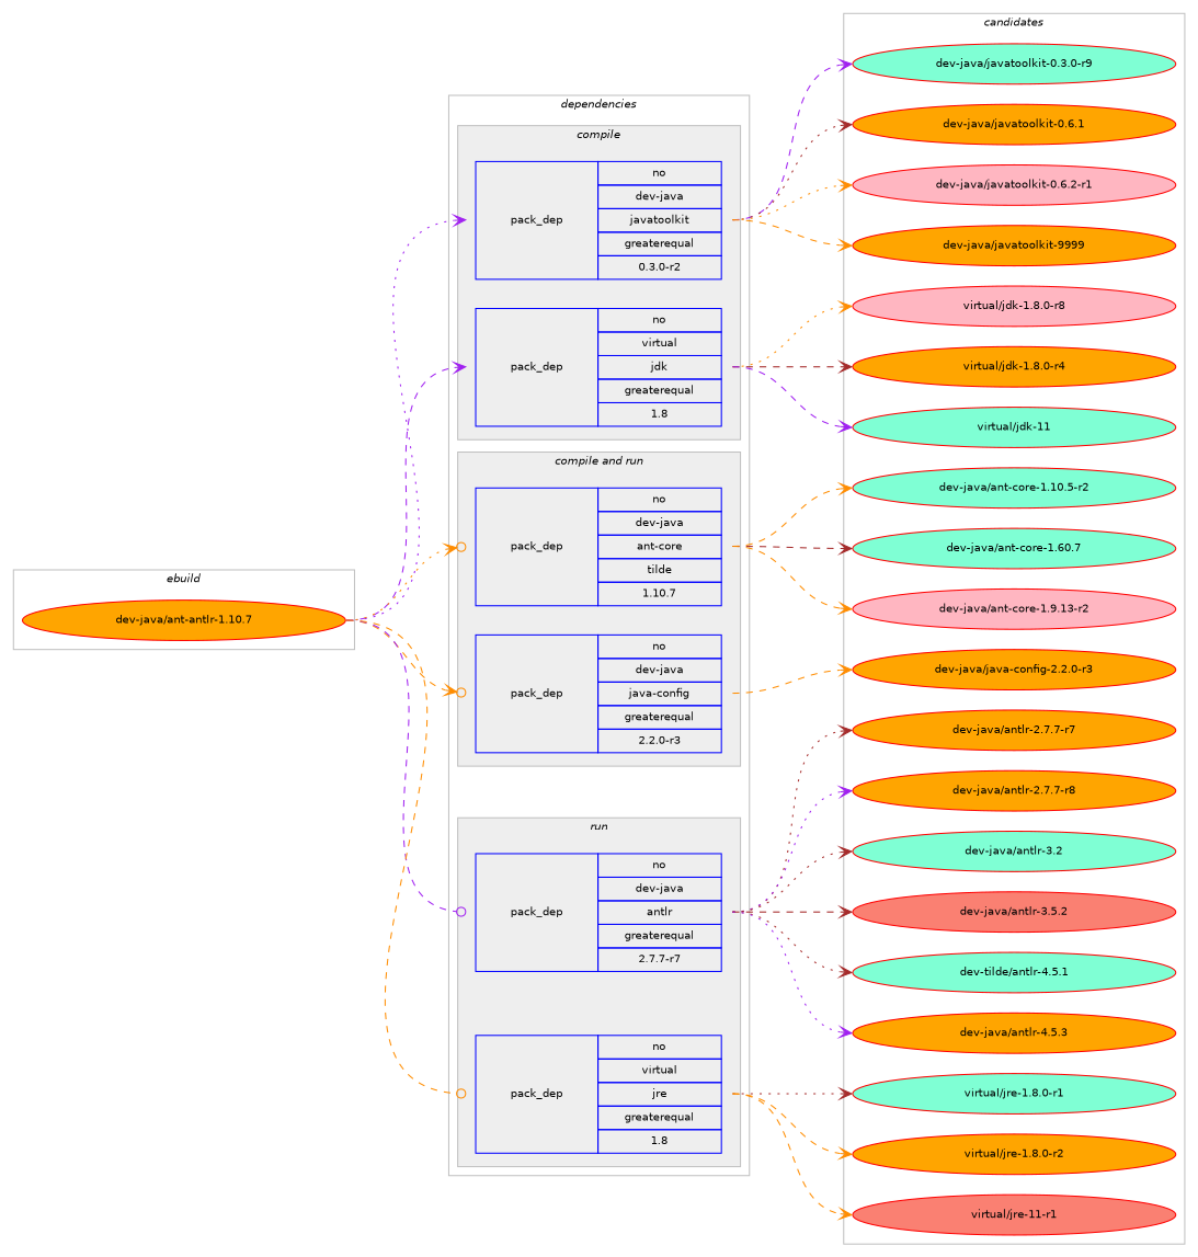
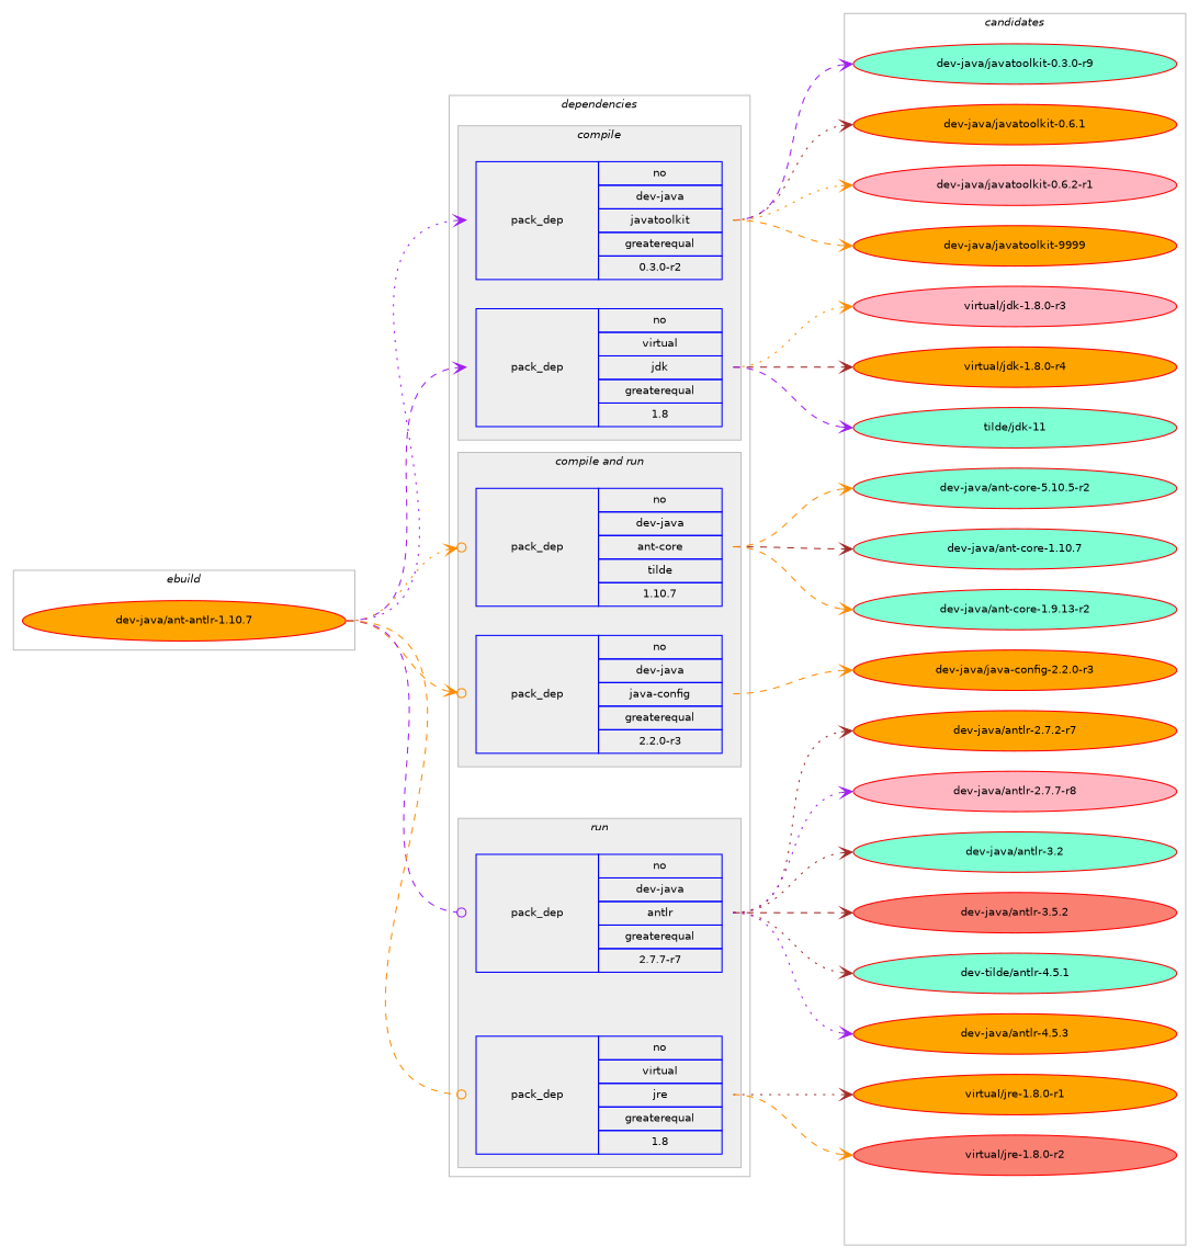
  digraph {
    compound=true
    concentrate=true
    fontname=Helvetica
    fontsize=10
    newrank=true
    rankdir=LR
    ranksep=1.5
    node [color=red fillcolor=orange fontname=Helvetica fontsize=10 style=filled]
    edge [arrowhead=vee color=darkorange headport=w style=dashed tailport=e weight=100]
    n1 [label="dev-java/ant-antlr-1.10.7" width=4]
    n2 [color=blue label=<<TABLE BORDER="0" CELLBORDER="1" CELLSPACING="0" CELLPADDING="4" WIDTH="220"><TR><TD ROWSPAN="6" CELLPADDING="30">pack_dep</TD></TR><TR><TD WIDTH="110">no</TD></TR><TR><TD>dev-java</TD></TR><TR><TD>javatoolkit</TD></TR><TR><TD>greaterequal</TD></TR><TR><TD>0.3.0-r2</TD></TR></TABLE>> shape=none fillcolor="" style=""]
    n3 [color=blue label=<<TABLE BORDER="0" CELLBORDER="1" CELLSPACING="0" CELLPADDING="4" WIDTH="220"><TR><TD ROWSPAN="6" CELLPADDING="30">pack_dep</TD></TR><TR><TD WIDTH="110">no</TD></TR><TR><TD>virtual</TD></TR><TR><TD>jdk</TD></TR><TR><TD>greaterequal</TD></TR><TR><TD>1.8</TD></TR></TABLE>> shape=none fillcolor="" style=""]
    n4 [color=blue label=<<TABLE BORDER="0" CELLBORDER="1" CELLSPACING="0" CELLPADDING="4" WIDTH="220"><TR><TD ROWSPAN="6" CELLPADDING="30">pack_dep</TD></TR><TR><TD WIDTH="110">no</TD></TR><TR><TD>dev-java</TD></TR><TR><TD>ant-core</TD></TR><TR><TD>tilde</TD></TR><TR><TD>1.10.7</TD></TR></TABLE>> shape=none fillcolor="" style=""]
    n5 [color=blue label=<<TABLE BORDER="0" CELLBORDER="1" CELLSPACING="0" CELLPADDING="4" WIDTH="220"><TR><TD ROWSPAN="6" CELLPADDING="30">pack_dep</TD></TR><TR><TD WIDTH="110">no</TD></TR><TR><TD>dev-java</TD></TR><TR><TD>java-config</TD></TR><TR><TD>greaterequal</TD></TR><TR><TD>2.2.0-r3</TD></TR></TABLE>> shape=none fillcolor="" style=""]
    n6 [color=blue label=<<TABLE BORDER="0" CELLBORDER="1" CELLSPACING="0" CELLPADDING="4" WIDTH="220"><TR><TD ROWSPAN="6" CELLPADDING="30">pack_dep</TD></TR><TR><TD WIDTH="110">no</TD></TR><TR><TD>dev-java</TD></TR><TR><TD>antlr</TD></TR><TR><TD>greaterequal</TD></TR><TR><TD>2.7.7-r7</TD></TR></TABLE>> shape=none fillcolor="" style=""]
    n7 [color=blue label=<<TABLE BORDER="0" CELLBORDER="1" CELLSPACING="0" CELLPADDING="4" WIDTH="220"><TR><TD ROWSPAN="6" CELLPADDING="30">pack_dep</TD></TR><TR><TD WIDTH="110">no</TD></TR><TR><TD>virtual</TD></TR><TR><TD>jre</TD></TR><TR><TD>greaterequal</TD></TR><TR><TD>1.8</TD></TR></TABLE>> shape=none fillcolor="" style=""]
    n8 [fillcolor=aquamarine label="dev-java/javatoolkit-0.3.0-r9" width=4]
    n9 [label="dev-java/javatoolkit-0.6.1" width=4]
    n10 [fillcolor=lightpink label="dev-java/javatoolkit-0.6.2-r1" width=4]
    n11 [label="dev-java/javatoolkit-9999" width=4]
-   n12 [fillcolor=lightpink label="virtual/jdk-1.8.0-r8" width=4]
+   n12 [fillcolor=lightpink label="virtual/jdk-1.8.0-r3" width=4]
    n13 [label="virtual/jdk-1.8.0-r4" width=4]
-   n14 [fillcolor=aquamarine label="virtual/jdk-11" width=4]
-   n15 [fillcolor=aquamarine label="dev-java/ant-core-1.10.5-r2" width=4]
-   n16 [fillcolor=aquamarine label="dev-java/ant-core-1.60.7" width=4]
-   n17 [fillcolor=lightpink label="dev-java/ant-core-1.9.13-r2" width=4]
+   n14 [fillcolor=aquamarine label="tilde/jdk-11" width=4]
+   n15 [fillcolor=aquamarine label="dev-java/ant-core-5.10.5-r2" width=4]
+   n16 [fillcolor=aquamarine label="dev-java/ant-core-1.10.7" width=4]
+   n17 [fillcolor=aquamarine label="dev-java/ant-core-1.9.13-r2" width=4]
    n18 [label="dev-java/java-config-2.2.0-r3" width=4]
-   n19 [label="dev-java/antlr-2.7.7-r7" width=4]
-   n20 [label="dev-java/antlr-2.7.7-r8" width=4]
+   n19 [label="dev-java/antlr-2.7.2-r7" width=4]
+   n20 [fillcolor=lightpink label="dev-java/antlr-2.7.7-r8" width=4]
    n21 [fillcolor=aquamarine label="dev-java/antlr-3.2" width=4]
    n22 [fillcolor=salmon label="dev-java/antlr-3.5.2" width=4]
    n23 [fillcolor=aquamarine label="dev-tilde/antlr-4.5.1" width=4]
    n24 [label="dev-java/antlr-4.5.3" width=4]
-   n25 [fillcolor=aquamarine label="virtual/jre-1.8.0-r1" width=4]
-   n26 [label="virtual/jre-1.8.0-r2" width=4]
-   n27 [fillcolor=salmon label="virtual/jre-11-r1" width=4]
+   n25 [label="virtual/jre-1.8.0-r1" width=4]
+   n26 [fillcolor=salmon label="virtual/jre-1.8.0-r2" width=4]
    subgraph cluster_1 {
      color=gray
      label=<<i>ebuild</i>>
      rank=same
      n1
    }
    subgraph cluster_2 {
      color=gray
      label=<<i>dependencies</i>>
      subgraph cluster_3 {
        color=gray
        fillcolor="#eeeeee"
        label=<<i>compile</i>>
        style=filled
        subgraph sub_4 {
          color=gray
          fillcolor="#eeeeee"
          label=<<i>compile</i>>
          style=filled
          n2
        }
        subgraph sub_5 {
          color=gray
          fillcolor="#eeeeee"
          label=<<i>compile</i>>
          style=filled
          n3
        }
      }
      subgraph cluster_6 {
        color=gray
        fillcolor="#eeeeee"
        label=<<i>compile and run</i>>
        style=filled
        subgraph sub_7 {
          color=gray
          fillcolor="#eeeeee"
          label=<<i>compile and run</i>>
          style=filled
          n4
        }
        subgraph sub_8 {
          color=gray
          fillcolor="#eeeeee"
          label=<<i>compile and run</i>>
          style=filled
          n5
        }
      }
      subgraph cluster_9 {
        color=gray
        fillcolor="#eeeeee"
        label=<<i>run</i>>
        style=filled
        subgraph sub_10 {
          color=gray
          fillcolor="#eeeeee"
          label=<<i>run</i>>
          style=filled
          n6
        }
        subgraph sub_11 {
          color=gray
          fillcolor="#eeeeee"
          label=<<i>run</i>>
          style=filled
          n7
        }
      }
    }
    subgraph cluster_12 {
      color=gray
      label=<<i>candidates</i>>
      rank=same
      subgraph sub_13 {
        color=black
        label=<<i>candidates</i>>
        nodesep=1
        rank=same
        n8
        n9
        n10
        n11
      }
      subgraph sub_14 {
        color=black
        label=<<i>candidates</i>>
        nodesep=1
        rank=same
        n12
        n13
        n14
      }
      subgraph sub_15 {
        color=black
        label=<<i>candidates</i>>
        nodesep=1
        rank=same
        n15
        n16
        n17
      }
      subgraph sub_16 {
        color=black
        label=<<i>candidates</i>>
        nodesep=1
        rank=same
        n18
      }
      subgraph sub_17 {
        color=black
        label=<<i>candidates</i>>
        nodesep=1
        rank=same
        n19
        n20
        n21
        n22
        n23
        n24
      }
      subgraph sub_18 {
        color=black
        label=<<i>candidates</i>>
        nodesep=1
        rank=same
        n25
        n26
-       n27
      }
    }
    n1 -> n2 [color=purple style=dotted weight=20]
    n1 -> n3 [color=purple weight=20]
    n1 -> n4 [arrowhead=odotvee style=dotted weight=20]
    n1 -> n5 [arrowhead=odotvee weight=20]
    n1 -> n6 [arrowhead=odot color=purple weight=20]
    n1 -> n7 [arrowhead=odot weight=20]
    n2 -> n8 [color=purple]
    n2 -> n9 [color=brown style=dotted]
    n2 -> n10 [style=dotted]
    n2 -> n11
    n3 -> n12 [style=dotted]
    n3 -> n13 [color=brown]
    n3 -> n14 [color=purple]
    n4 -> n15
    n4 -> n16 [color=brown]
    n4 -> n17
    n5 -> n18
    n6 -> n19 [color=brown style=dotted]
    n6 -> n20 [color=purple style=dotted]
    n6 -> n21 [color=brown style=dotted]
    n6 -> n22 [color=brown]
    n6 -> n23 [color=brown style=dotted]
    n6 -> n24 [color=purple style=dotted]
    n7 -> n25 [color=brown style=dotted]
    n7 -> n26
-   n7 -> n27
  }
